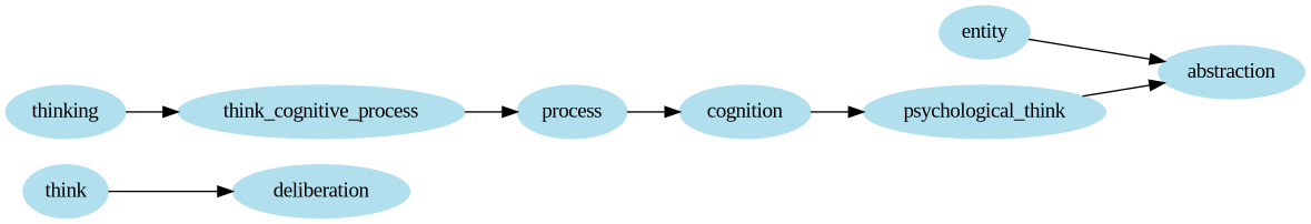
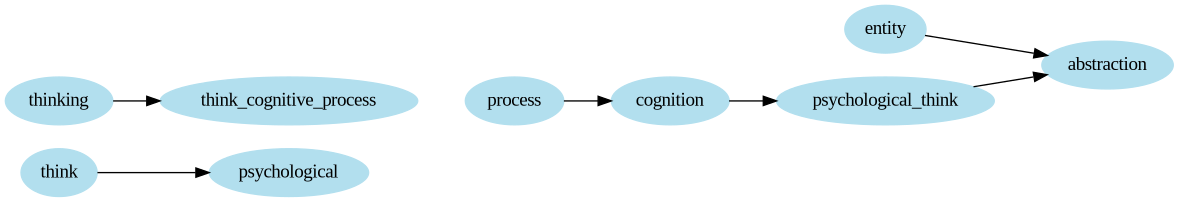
  digraph {
    fontname="Liberation Serif"
    rankdir=LR
    node [color=lightblue2 fontname="Liberation Serif" style=filled]
    edge [fontname="Liberation Serif"]
    think
-   deliberation
+   deliberation [label=psychological]
    n3 [label=think_cognitive_process]
    thinking
    process
    cognition
    n7 [label=psychological_think]
    abstraction
    entity
    think -> deliberation
-   n3 -> process
    thinking -> n3
    process -> cognition
    cognition -> n7
    n7 -> abstraction
    entity -> abstraction
  }
